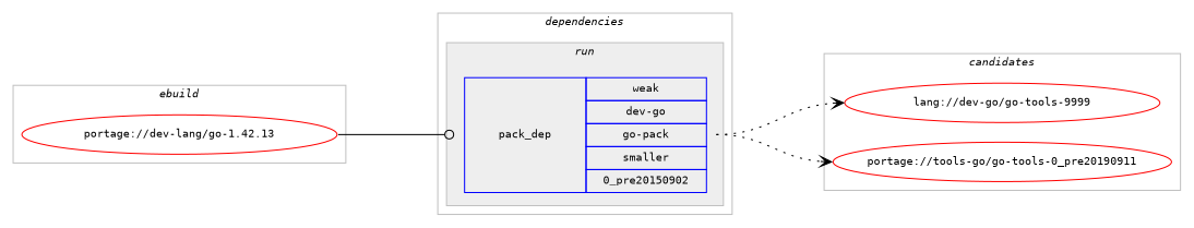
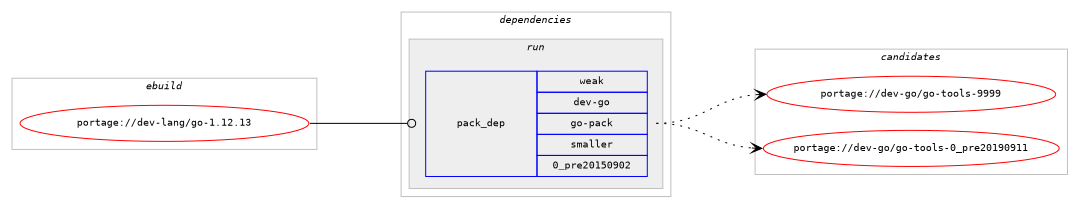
  digraph {
    compound=true
    concentrate=true
    fontname="DejaVu Sans Mono"
    fontsize=10
    newrank=true
    rankdir=LR
    ranksep=1.5
    node [color=red fontname="DejaVu Sans Mono" fontsize=10]
    edge [arrowhead=vee fontname="DejaVu Sans Mono" headport=w style=dotted tailport=e weight=100]
-   n1 [label="portage://dev-lang/go-1.42.13" width=4]
+   n1 [label="portage://dev-lang/go-1.12.13" width=4]
    n2 [color=blue label=<<TABLE BORDER="0" CELLBORDER="1" CELLSPACING="0" CELLPADDING="4" WIDTH="220"><TR><TD ROWSPAN="6" CELLPADDING="30">pack_dep</TD></TR><TR><TD WIDTH="110">weak</TD></TR><TR><TD>dev-go</TD></TR><TR><TD>go-pack</TD></TR><TR><TD>smaller</TD></TR><TR><TD>0_pre20150902</TD></TR></TABLE>> shape=none]
-   n3 [label="lang://dev-go/go-tools-9999" width=4]
-   n4 [label="portage://tools-go/go-tools-0_pre20190911" width=4]
+   n3 [label="portage://dev-go/go-tools-9999" width=4]
+   n4 [label="portage://dev-go/go-tools-0_pre20190911" width=4]
    subgraph cluster_1 {
      color=gray
      label=<<i>ebuild</i>>
      rank=same
      n1
    }
    subgraph cluster_2 {
      color=gray
      label=<<i>dependencies</i>>
      subgraph cluster_3 {
        color=gray
        fillcolor="#eeeeee"
        label=<<i>compile</i>>
        style=filled
      }
      subgraph cluster_4 {
        color=gray
        fillcolor="#eeeeee"
        label=<<i>compile and run</i>>
        style=filled
      }
      subgraph cluster_5 {
        color=gray
        fillcolor="#eeeeee"
        label=<<i>run</i>>
        style=filled
        subgraph sub_6 {
          color=gray
          fillcolor="#eeeeee"
          label=<<i>run</i>>
          style=filled
          n2
        }
      }
    }
    subgraph cluster_7 {
      color=gray
      label=<<i>candidates</i>>
      rank=same
      subgraph sub_8 {
        color=black
        label=<<i>candidates</i>>
        nodesep=1
        rank=same
        n3
        n4
      }
    }
    n1 -> n2 [arrowhead=odot style=solid weight=20]
    n2 -> n3
    n2 -> n4
  }
